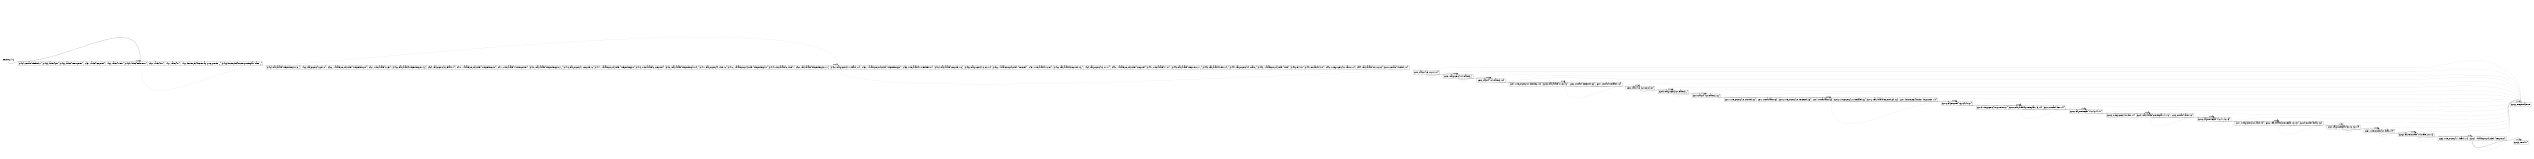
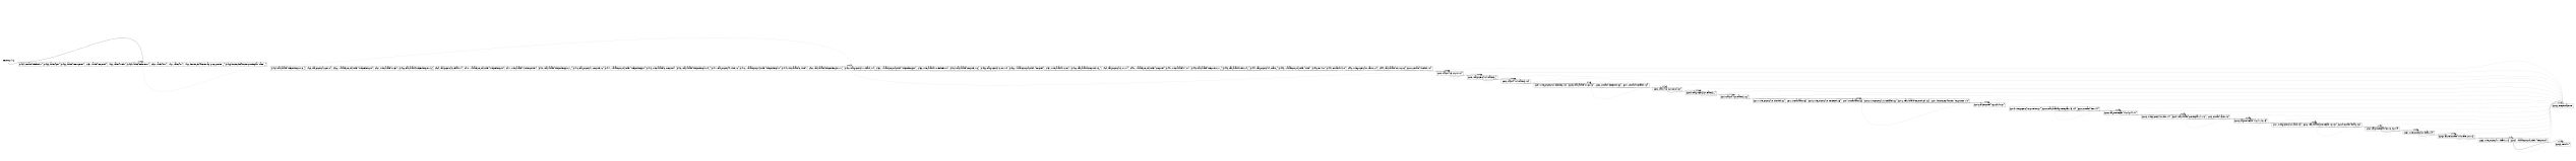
  digraph {
    rankdir=LR
    node [shape=record]
    edge [headport=n tailport=s]
    BB_entry1473 [shape=none]
    n2 [label="{57954: constant[undefined,v1]|57955: vardecl['get']|57956: vardecl['setProperties']|57957: vardecl['computed']|57958: vardecl['Mixin']|57959: vardecl['EmberError']|57960: vardecl['not']|57961: vardecl['or']|57962: function-decl[function tap ( proxy promise ),-]|57963: function-decl[function promiseAlias ( name ),-]}"]
    n3 [label="{57964: read-variable['__dependency1__',v3,-]|57965: read-property[v3,'get',v2]|57966: \<variable-non-null-undef\>['__dependency1__']|57967: write-variable[v2,'get']*|57968: read-variable['__dependency2__',v5,-]|57969: read-property[v5,'default',v4]|57970: \<variable-non-null-undef\>['__dependency2__']|57971: write-variable[v4,'setProperties']*|57972: read-variable['__dependency3__',v7,-]|57973: read-property[v7,'computed',v6]|57974: \<variable-non-null-undef\>['__dependency3__']|57975: write-variable[v6,'computed']*|57976: read-variable['__dependency4__',v9,-]|57977: read-property[v9,'Mixin',v8]|57978: \<variable-non-null-undef\>['__dependency4__']|57979: write-variable[v8,'Mixin']*|57980: read-variable['__dependency5__',v11,-]|57981: read-property[v11,'default',v10]|57982: \<variable-non-null-undef\>['__dependency5__']|57983: write-variable[v10,'EmberError']*|57984: read-variable['computed',v13,-]|57985: read-property[v13,'not',v12]|57986: \<variable-non-null-undef\>['computed']|57987: write-variable[v12,'not']*|57988: read-variable['computed',v15,-]|57989: read-property[v15,'or',v14]|57990: \<variable-non-null-undef\>['computed']|57991: write-variable[v14,'or']*|57992: read-variable['__exports__',v17,-]|57993: read-variable['Mixin',v19,-]|57994: read-property[v19,'create',-]|57995: \<variable-non-null-undef\>['Mixin']|57996: new[v20]|57997: constant[null,v21]|57998: write-property[v20,'reason',v21]|57999: read-variable['not',v26,v25]|58000: constant[\"isSettled\",v27]}"]
    n4 [label="{58001: call-not [v25,v26,v27,v24]}"]
    n5 [label="{58036: exceptional-return}"]
    n6 [label="{58002: read-property[v24,'readOnly',-]}"]
    n7 [label="{58003: call-null [v24,'readOnly',v22]}"]
    n8 [label="{58004: write-property[v20,'isPending',v22]|58005: read-variable['or',v32,v31]|58006: constant[\"isRejected\",v33]|58007: constant[\"isFulfilled\",v34]}"]
    n9 [label="{58008: call-or [v31,v32,v33,v34,v30]}"]
    n10 [label="{58009: read-property[v30,'readOnly',-]}"]
    n11 [label="{58010: call-null [v30,'readOnly',v28]}"]
    n12 [label="{58011: write-property[v20,'isSettled',v28]|58012: constant[false,v35]|58013: write-property[v20,'isRejected',v35]|58014: constant[false,v36]|58015: write-property[v20,'isFulfilled',v36]|58016: read-variable['computed',v39,v38]|58017: function-expr[function ( key promise ),v40]}"]
    n13 [label="{58018: call-computed [v38,v39,v40,v37]}"]
    n14 [label="{58019: write-property[v20,'promise',v37]|58020: read-variable['promiseAlias',v43,v42]|58021: constant[\"then\",v44]}"]
    n15 [label="{58022: call-promiseAlias [v42,v43,v44,v41]}"]
    n16 [label="{58023: write-property[v20,'then',v41]|58024: read-variable['promiseAlias',v47,v46]|58025: constant[\"catch\",v48]}"]
    n17 [label="{58026: call-promiseAlias [v46,v47,v48,v45]}"]
    n18 [label="{58027: write-property[v20,'catch',v45]|58028: read-variable['promiseAlias',v51,v50]|58029: constant[\"finally\",v52]}"]
    n19 [label="{58030: call-promiseAlias [v50,v51,v52,v49]}"]
    n20 [label="{58031: write-property[v20,'finally',v49]}"]
    n21 [label="{58032: call-Mixin.create [v19,'create',v20,v16]}"]
    n22 [label="{58033: write-property[v17,'default',v16]|58034: \<variable-non-null-undef\>['__exports__']*}"]
    n23 [label="{58035: return[v1]}"]
    BB_entry1473 -> n2 [headlabel="    17178"]
    n2 -> n3 [color=gray headlabel="      17179"]
+   n3 -> n4 [headlabel="      17180"]
    n3 -> n5 [color=gray headlabel="      17199"]
    n4 -> n5 [color=gray]
    n4 -> n6 [headlabel="      17181"]
    n6 -> n5 [color=gray]
    n6 -> n7 [headlabel="      17182"]
    n7 -> n5 [color=gray]
    n7 -> n8 [headlabel="      17183"]
    n8 -> n5 [color=gray]
    n8 -> n9 [headlabel="      17184"]
    n9 -> n5 [color=gray]
    n9 -> n10 [headlabel="      17185"]
    n10 -> n5 [color=gray]
    n10 -> n11 [headlabel="      17186"]
    n11 -> n5 [color=gray]
    n11 -> n12 [headlabel="      17187"]
    n12 -> n5 [color=gray]
    n12 -> n13 [headlabel="      17188"]
    n13 -> n5 [color=gray]
-   n13 -> n14 [headlabel="      17189"]
    n14 -> n5 [color=gray]
    n14 -> n15 [headlabel="      17190"]
    n15 -> n5 [color=gray]
    n15 -> n16 [headlabel="      17191"]
    n16 -> n5 [color=gray]
    n16 -> n17 [headlabel="      17192"]
    n17 -> n5 [color=gray]
    n17 -> n18 [headlabel="      17193"]
    n18 -> n5 [color=gray]
    n18 -> n19 [headlabel="      17194"]
    n19 -> n5 [color=gray]
    n19 -> n20 [headlabel="      17195"]
    n20 -> n5 [color=gray]
    n20 -> n21 [headlabel="      17196"]
    n21 -> n5 [color=gray]
    n21 -> n22 [headlabel="      17197"]
    n22 -> n5 [color=gray]
    n22 -> n23 [headlabel="      17198"]
  }
